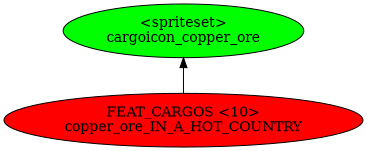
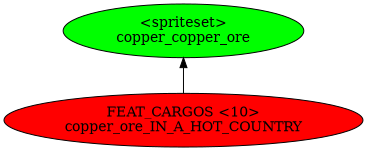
  digraph {
    rankdir=BT
    node [style=filled]
-   n1 [fillcolor=green label="<spriteset>\ncargoicon_copper_ore"]
+   n1 [fillcolor=green label="<spriteset>\ncopper_copper_ore"]
    n2 [fillcolor=red label="FEAT_CARGOS <10>\ncopper_ore_IN_A_HOT_COUNTRY"]
    n2 -> n1
  }
